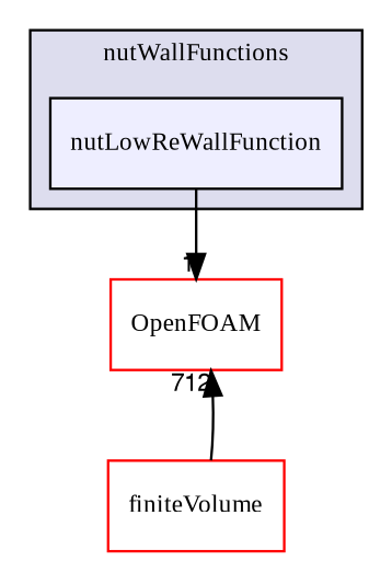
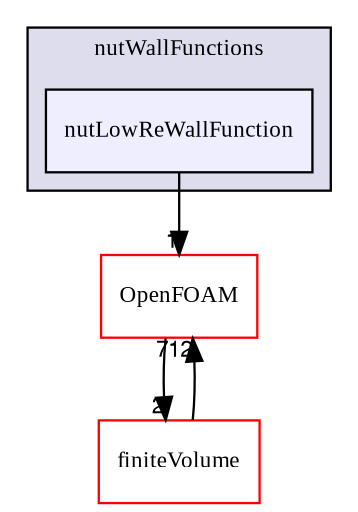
  digraph {
    compound=true
    fontname="Liberation Serif"
    node [fontname="Liberation Serif" fontsize=10 shape=box color=red]
    edge [fontname="Liberation Serif" labeldistance=1.5 labelfontname=FreeSans labelfontsize=10]
    n1 [fillcolor="#eeeeff" label=nutLowReWallFunction pencolor=black style=filled color=""]
    n2 [label=OpenFOAM]
    n3 [label=finiteVolume]
    subgraph cluster_1 {
      bgcolor="#ddddee"
      fontsize=10
      label=nutWallFunctions
      pencolor=black
      n1
    }
    n1 -> n2 [headlabel=1]
+   n2 -> n3 [headlabel=2]
    n3 -> n2 [headlabel=712]
  }
